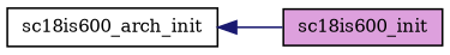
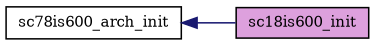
  digraph {
    rankdir=LR
    fontname="DejaVu Serif"
    node [color=black fontname="DejaVu Serif" fontsize=10 shape=record style=filled]
-   n1 [fillcolor=white fontcolor=black height=0.2 label=sc18is600_arch_init width=0.4]
+   n1 [fillcolor=white fontcolor=black height=0.2 label=sc78is600_arch_init width=0.4]
    n2 [fillcolor=plum height=0.2 label=sc18is600_init width=0.4]
    n1 -> n2 [color=midnightblue dir=back fontname="DejaVu Serif" fontsize=10 labelfontname=FreeSans labelfontsize=10 style=solid]
  }
